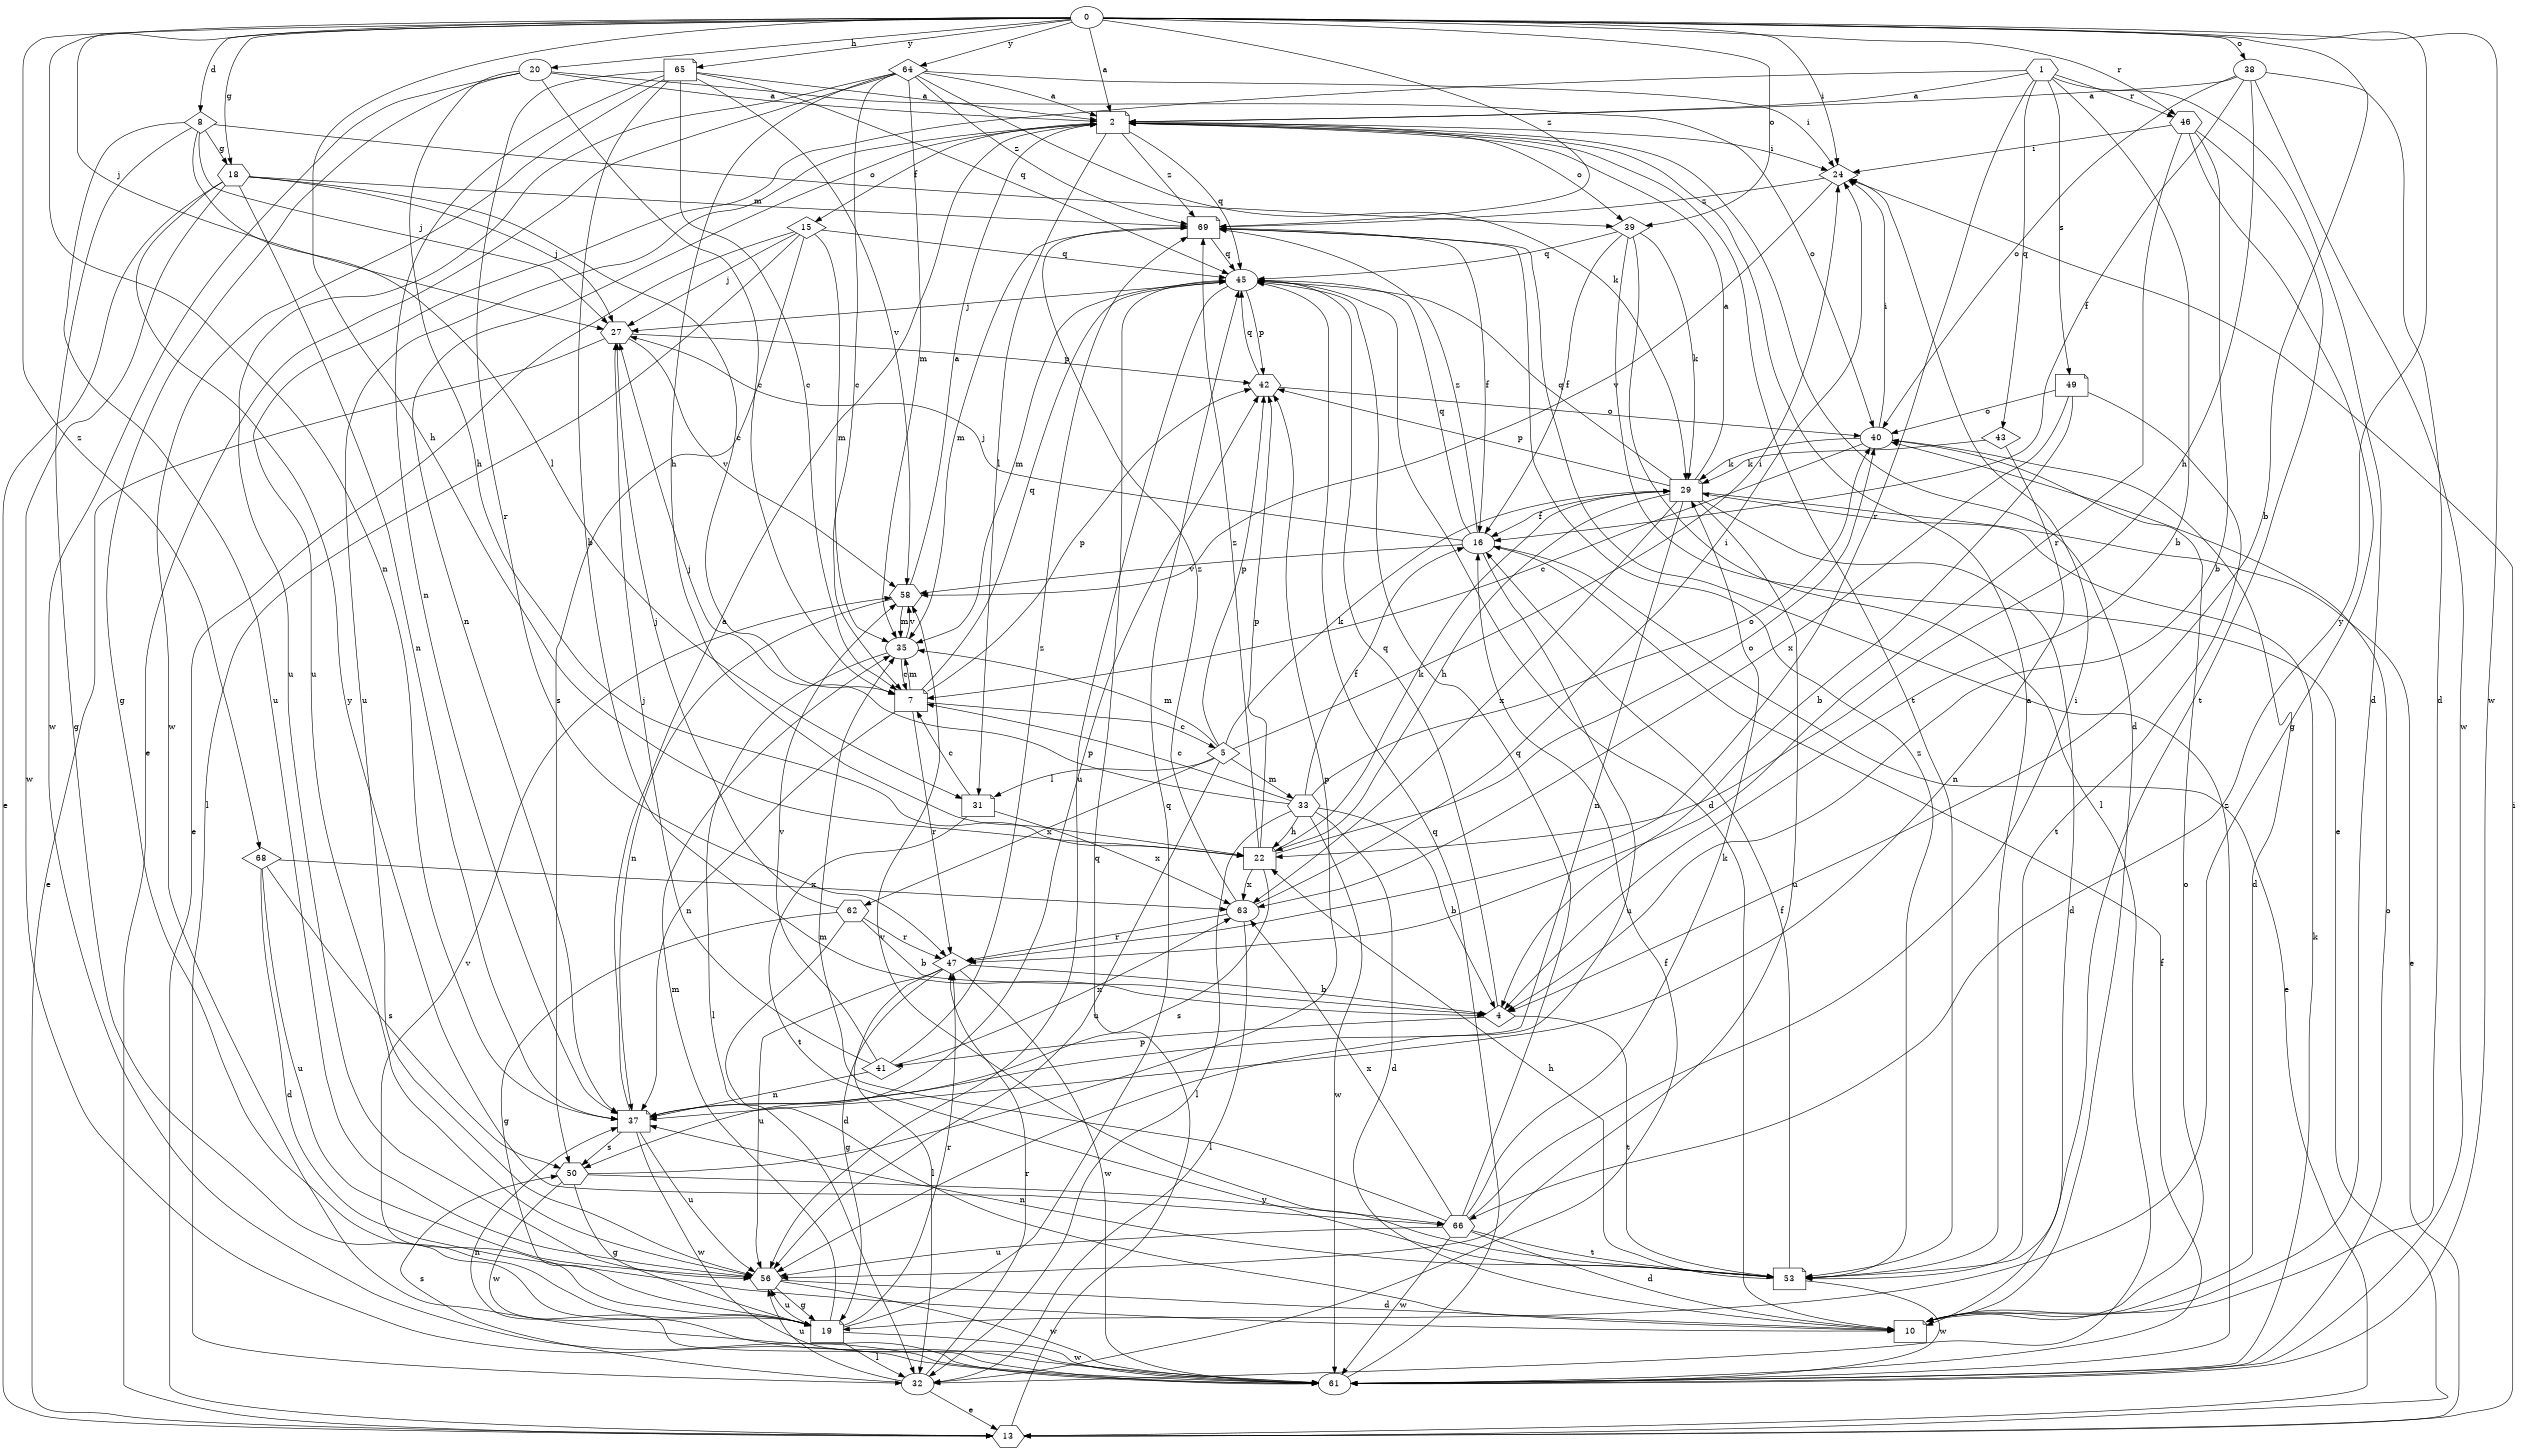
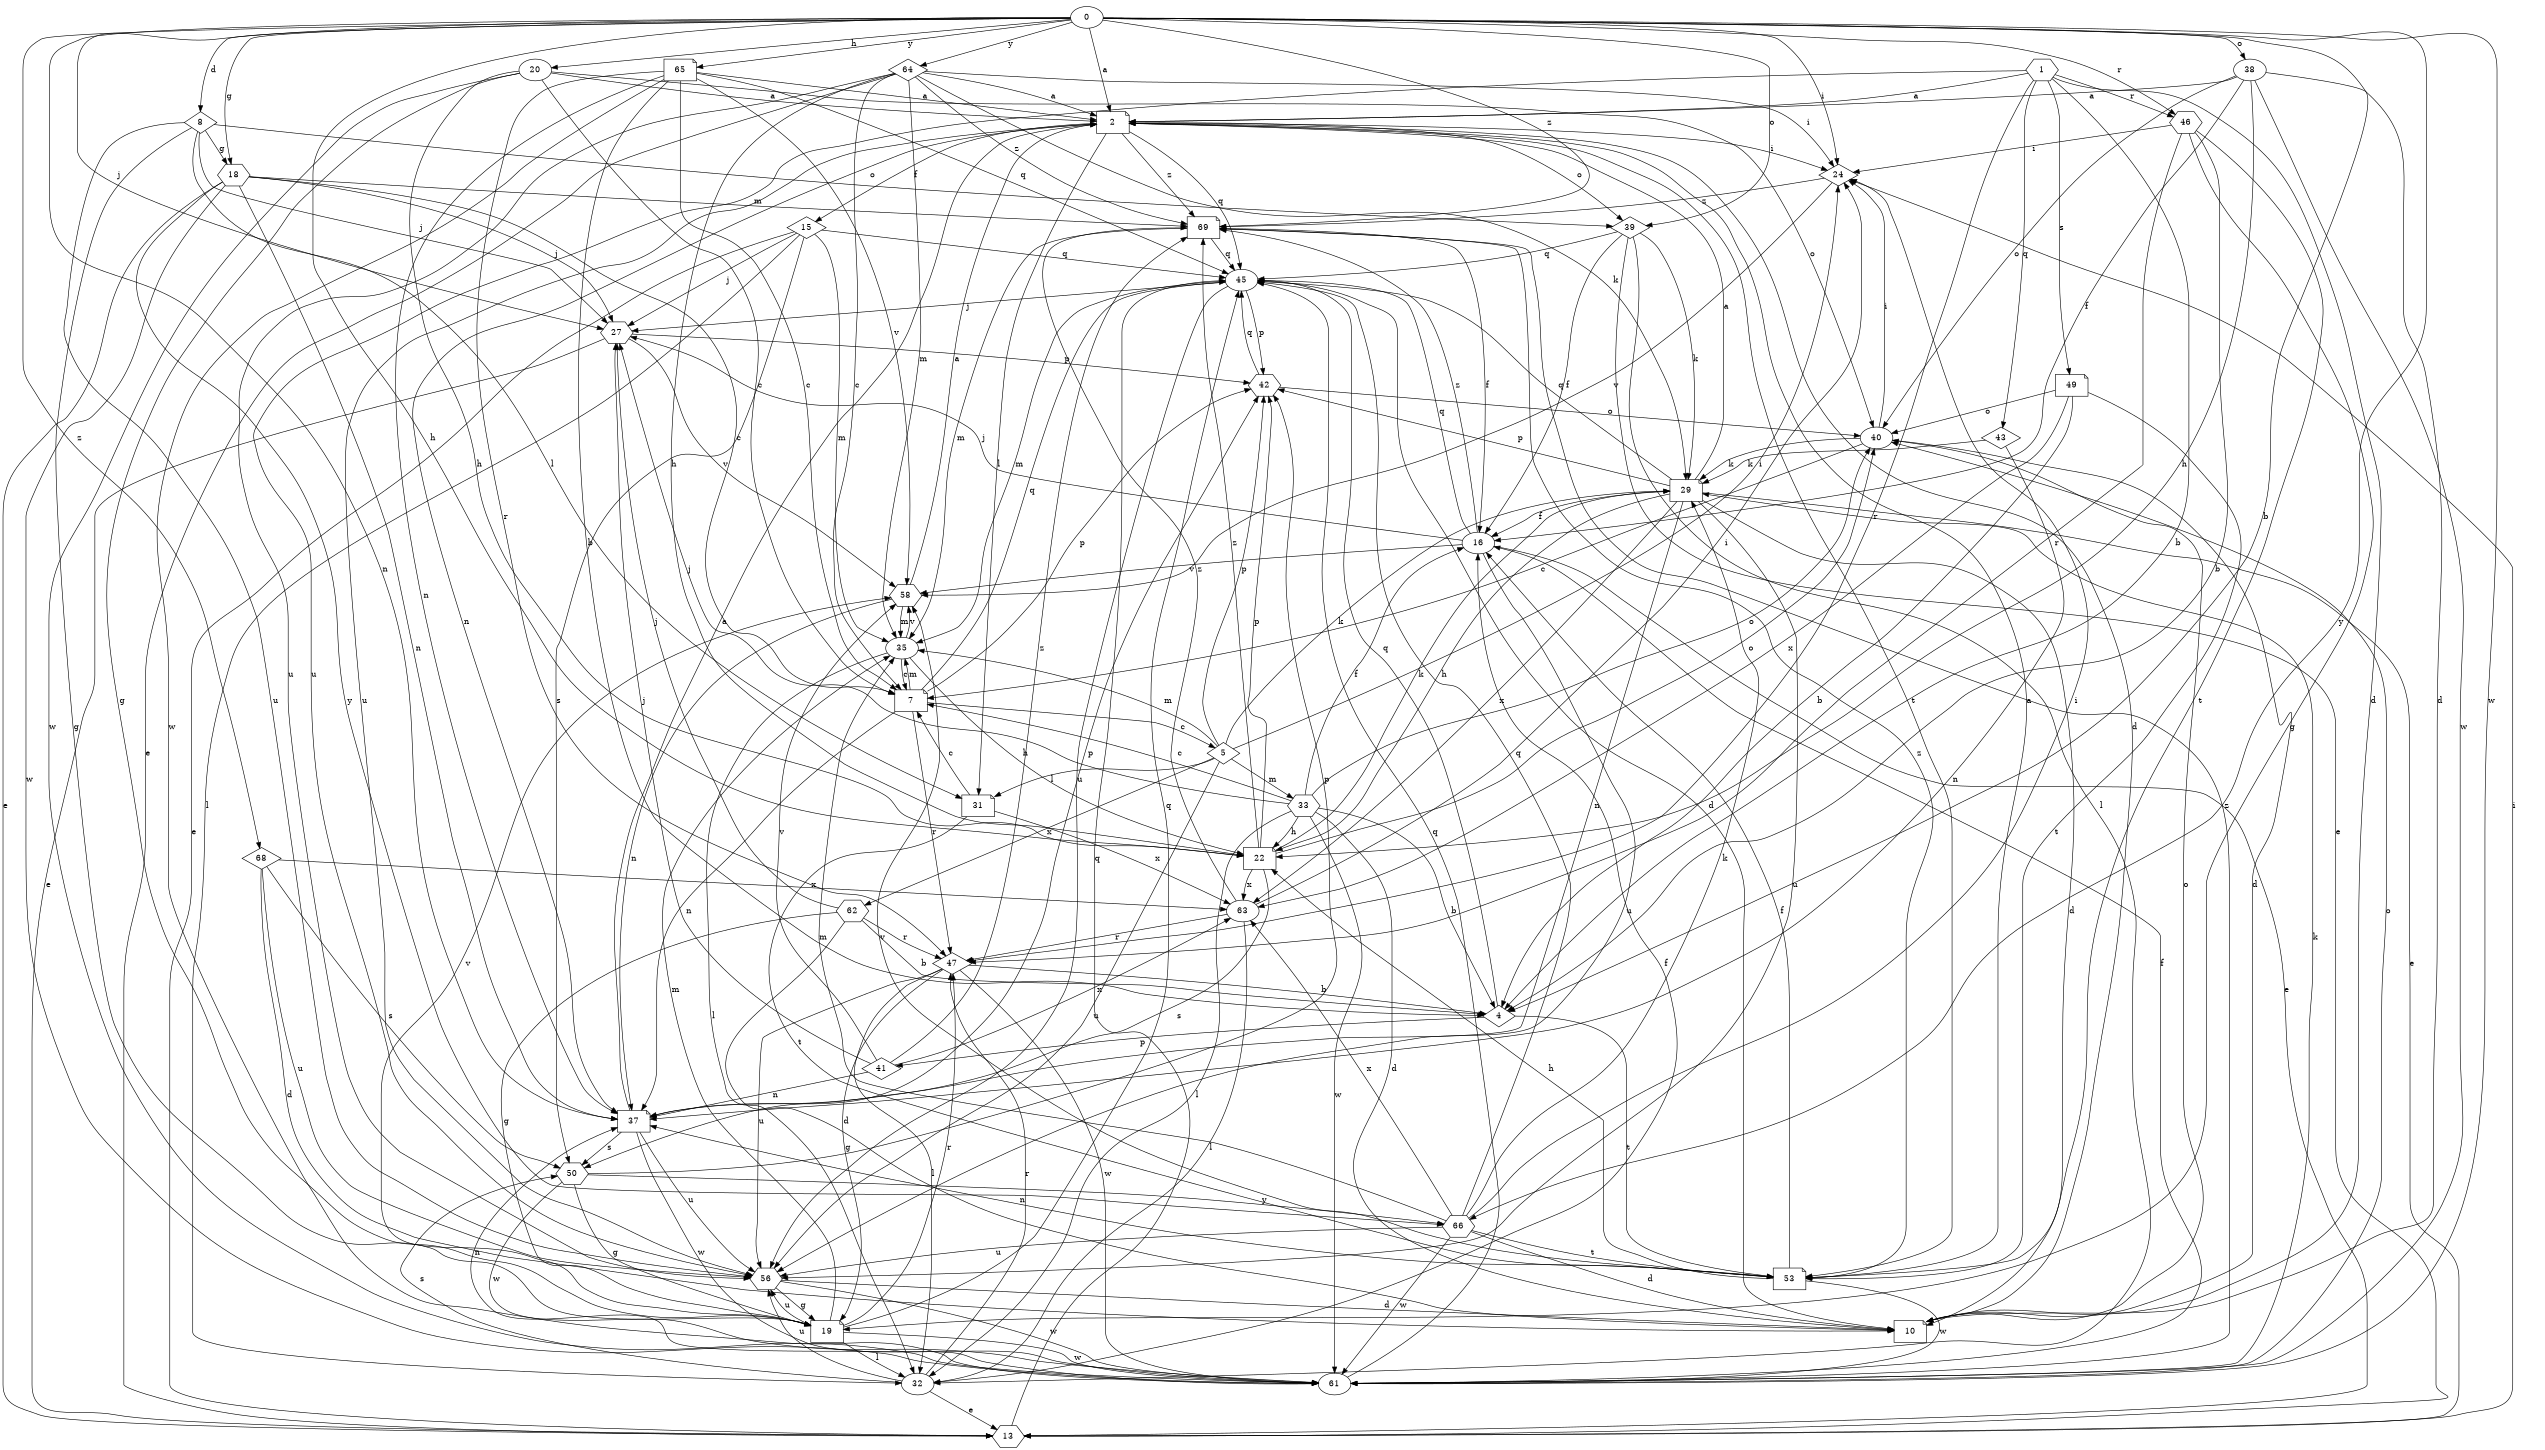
  strict digraph {
    node [shape=note]
    0 [shape=ellipse]
    2
    4 [shape=diamond]
    8 [shape=diamond]
    18 [shape=hexagon]
    20 [shape=ellipse]
    22
    24 [shape=diamond]
    27 [shape=hexagon]
    37
    38 [shape=ellipse]
    39 [shape=diamond]
    46 [shape=hexagon]
    61 [shape=ellipse]
    64 [shape=diamond]
    65
    66 [shape=hexagon]
    68 [shape=diamond]
    69
    10
    56 [shape=hexagon]
    15 [shape=diamond]
    31
    45 [shape=ellipse]
    53
    41 [shape=diamond]
    19
    7
    13 [shape=hexagon]
    40 [shape=ellipse]
    29
    42 [shape=hexagon]
    50 [shape=hexagon]
    63 [shape=ellipse]
    58 [shape=hexagon]
    16 [shape=ellipse]
    32 [shape=ellipse]
    47 [shape=diamond]
    35 [shape=ellipse]
    1 [shape=hexagon]
    43 [shape=diamond]
    49
    5 [shape=diamond]
    33 [shape=hexagon]
    62 [shape=hexagon]
    0 -> 2 [label=a]
    0 -> 4 [label=b]
    0 -> 8 [label=d]
    0 -> 18 [label=g]
    0 -> 20 [label=h]
    0 -> 22 [label=h]
    0 -> 24 [label=i]
    0 -> 27 [label=j]
    0 -> 37 [label=n]
    0 -> 38 [label=o]
    0 -> 39 [label=o]
    0 -> 46 [label=r]
    0 -> 61 [label=w]
    0 -> 64 [label=y]
    0 -> 65 [label=y]
    0 -> 66 [label=y]
    0 -> 68 [label=z]
    0 -> 69 [label=z]
    2 -> 24 [label=i]
    2 -> 37 [label=n]
    2 -> 39 [label=o]
    2 -> 69 [label=z]
    2 -> 10 [label=d]
    2 -> 56 [label=u]
    2 -> 15 [label=f]
    2 -> 31 [label=l]
    2 -> 45 [label=q]
    2 -> 53 [label=t]
    4 -> 45 [label=q]
    4 -> 53 [label=t]
    4 -> 41 [label=p]
    8 -> 18 [label=g]
    8 -> 27 [label=j]
    8 -> 39 [label=o]
    8 -> 56 [label=u]
    8 -> 31 [label=l]
    8 -> 19 [label=g]
    18 -> 27 [label=j]
    18 -> 37 [label=n]
    18 -> 61 [label=w]
    18 -> 66 [label=y]
    18 -> 69 [label=m]
    18 -> 7 [label=c]
    18 -> 13 [label=e]
    20 -> 2 [label=a]
    20 -> 22 [label=h]
    20 -> 61 [label=w]
    20 -> 19 [label=g]
    20 -> 7 [label=c]
    20 -> 40 [label=o]
    22 -> 69 [label=z]
    22 -> 40 [label=o]
    22 -> 29 [label=k]
    22 -> 42 [label=p]
    22 -> 50 [label=s]
    22 -> 63 [label=x]
    24 -> 69 [label=z]
    24 -> 58 [label=v]
    27 -> 13 [label=e]
    27 -> 42 [label=p]
    27 -> 58 [label=v]
    37 -> 2 [label=a]
    37 -> 61 [label=w]
    37 -> 56 [label=u]
    37 -> 42 [label=p]
    37 -> 50 [label=s]
    38 -> 2 [label=a]
    38 -> 22 [label=h]
    38 -> 61 [label=w]
    38 -> 10 [label=d]
    38 -> 40 [label=o]
    38 -> 16 [label=f]
    39 -> 45 [label=q]
    39 -> 13 [label=e]
    39 -> 29 [label=k]
    39 -> 16 [label=f]
    39 -> 32 [label=l]
    46 -> 4 [label=b]
    46 -> 24 [label=i]
    46 -> 53 [label=t]
    46 -> 19 [label=g]
    46 -> 47 [label=r]
    61 -> 37 [label=n]
    61 -> 69 [label=z]
    61 -> 45 [label=q]
    61 -> 40 [label=o]
    61 -> 29 [label=k]
    61 -> 16 [label=f]
    64 -> 2 [label=a]
    64 -> 22 [label=h]
    64 -> 24 [label=i]
    64 -> 69 [label=z]
    64 -> 56 [label=u]
    64 -> 7 [label=c]
    64 -> 13 [label=e]
    64 -> 29 [label=k]
    64 -> 35 [label=m]
    65 -> 2 [label=a]
    65 -> 4 [label=b]
    65 -> 37 [label=n]
    65 -> 61 [label=w]
    65 -> 45 [label=q]
    65 -> 7 [label=c]
    65 -> 58 [label=v]
    65 -> 47 [label=r]
    66 -> 24 [label=i]
    66 -> 61 [label=w]
    66 -> 10 [label=d]
    66 -> 56 [label=u]
    66 -> 45 [label=q]
    66 -> 53 [label=t]
    66 -> 29 [label=k]
    66 -> 63 [label=x]
    66 -> 35 [label=m]
    68 -> 10 [label=d]
    68 -> 56 [label=u]
    68 -> 50 [label=s]
    68 -> 63 [label=x]
    69 -> 45 [label=q]
    69 -> 16 [label=f]
    69 -> 35 [label=m]
    10 -> 40 [label=o]
    56 -> 61 [label=w]
    56 -> 10 [label=d]
    56 -> 19 [label=g]
    15 -> 27 [label=j]
    15 -> 45 [label=q]
    15 -> 13 [label=e]
    15 -> 50 [label=s]
    15 -> 32 [label=l]
    15 -> 35 [label=m]
    31 -> 53 [label=t]
    31 -> 7 [label=c]
    31 -> 63 [label=x]
    45 -> 27 [label=j]
    45 -> 10 [label=d]
    45 -> 56 [label=u]
    45 -> 42 [label=p]
    45 -> 35 [label=m]
    53 -> 2 [label=a]
    53 -> 22 [label=h]
    53 -> 37 [label=n]
    53 -> 61 [label=w]
    53 -> 69 [label=z]
    53 -> 58 [label=v]
    53 -> 16 [label=f]
    41 -> 27 [label=j]
    41 -> 37 [label=n]
    41 -> 69 [label=z]
    41 -> 63 [label=x]
    41 -> 58 [label=v]
    19 -> 61 [label=w]
    19 -> 56 [label=u]
    19 -> 45 [label=q]
    19 -> 58 [label=v]
    19 -> 32 [label=l]
    19 -> 47 [label=r]
    19 -> 35 [label=m]
    7 -> 37 [label=n]
    7 -> 45 [label=q]
    7 -> 42 [label=p]
    7 -> 47 [label=r]
    7 -> 35 [label=m]
    7 -> 5 [label=c]
    13 -> 24 [label=i]
    13 -> 45 [label=q]
    40 -> 24 [label=i]
    40 -> 10 [label=d]
    40 -> 7 [label=c]
    40 -> 29 [label=k]
    29 -> 2 [label=a]
    29 -> 22 [label=h]
    29 -> 37 [label=n]
    29 -> 10 [label=d]
    29 -> 56 [label=u]
    29 -> 45 [label=q]
    29 -> 13 [label=e]
    29 -> 42 [label=p]
    29 -> 63 [label=x]
    29 -> 16 [label=f]
    42 -> 45 [label=q]
    42 -> 40 [label=o]
    50 -> 61 [label=w]
    50 -> 66 [label=y]
    50 -> 19 [label=g]
    50 -> 42 [label=p]
    63 -> 24 [label=i]
    63 -> 69 [label=z]
    63 -> 32 [label=l]
    63 -> 47 [label=r]
    58 -> 2 [label=a]
    58 -> 37 [label=n]
    58 -> 35 [label=m]
    16 -> 27 [label=j]
    16 -> 69 [label=z]
    16 -> 56 [label=u]
    16 -> 45 [label=q]
    16 -> 13 [label=e]
    16 -> 58 [label=v]
    32 -> 56 [label=u]
    32 -> 13 [label=e]
    32 -> 50 [label=s]
    32 -> 16 [label=f]
    32 -> 47 [label=r]
    47 -> 4 [label=b]
    47 -> 61 [label=w]
    47 -> 56 [label=u]
    47 -> 19 [label=g]
    47 -> 32 [label=l]
+   35 -> 22 [label=h]
    35 -> 7 [label=c]
    35 -> 58 [label=v]
    35 -> 32 [label=l]
    1 -> 2 [label=a]
    1 -> 4 [label=b]
    1 -> 46 [label=r]
    1 -> 10 [label=d]
    1 -> 56 [label=u]
    1 -> 47 [label=r]
    1 -> 43 [label=q]
    1 -> 49 [label=s]
    43 -> 37 [label=n]
    43 -> 29 [label=k]
    49 -> 4 [label=b]
    49 -> 53 [label=t]
    49 -> 40 [label=o]
    49 -> 63 [label=x]
    5 -> 24 [label=i]
    5 -> 56 [label=u]
    5 -> 31 [label=l]
    5 -> 29 [label=k]
    5 -> 42 [label=p]
    5 -> 35 [label=m]
    5 -> 33 [label=m]
    5 -> 62 [label=x]
    33 -> 4 [label=b]
    33 -> 22 [label=h]
    33 -> 27 [label=j]
    33 -> 61 [label=w]
    33 -> 10 [label=d]
    33 -> 7 [label=c]
    33 -> 40 [label=o]
    33 -> 16 [label=f]
    33 -> 32 [label=l]
    62 -> 4 [label=b]
    62 -> 27 [label=j]
    62 -> 10 [label=d]
    62 -> 19 [label=g]
    62 -> 47 [label=r]
  }
